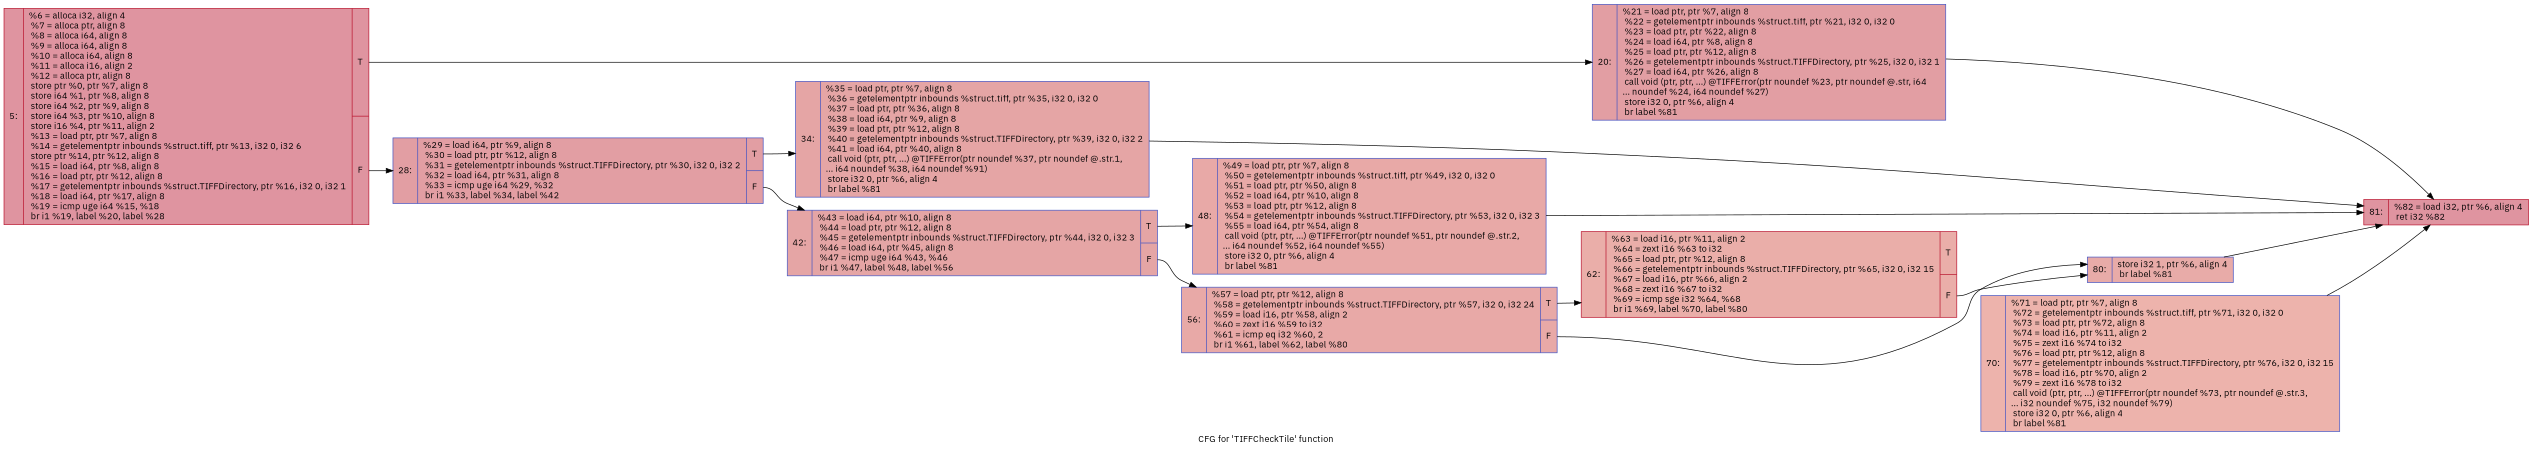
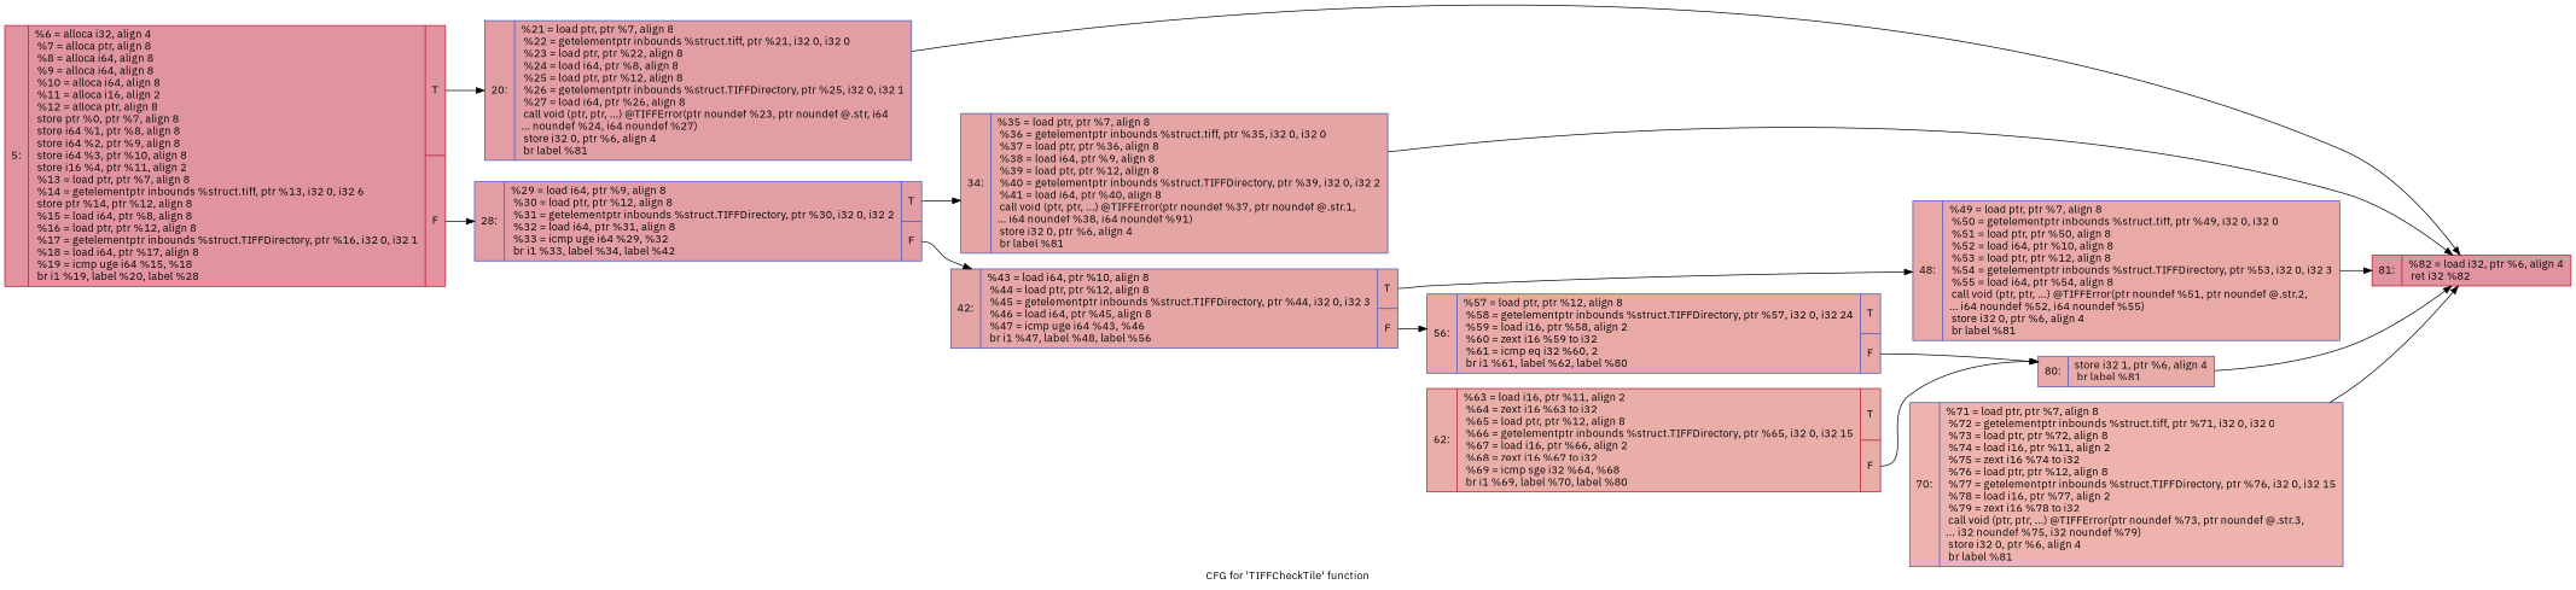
  digraph {
    fontname="IBM Plex Sans"
    label="CFG for 'TIFFCheckTile' function"
    rankdir=LR
    node [color="#3d50c3ff" fillcolor="#b70d2870" fontname="IBM Plex Sans" shape=record style=filled]
    edge [fontname="IBM Plex Sans"]
    n1 [color="#b70d28ff" label="{5:\l|  %6 = alloca i32, align 4\l  %7 = alloca ptr, align 8\l  %8 = alloca i64, align 8\l  %9 = alloca i64, align 8\l  %10 = alloca i64, align 8\l  %11 = alloca i16, align 2\l  %12 = alloca ptr, align 8\l  store ptr %0, ptr %7, align 8\l  store i64 %1, ptr %8, align 8\l  store i64 %2, ptr %9, align 8\l  store i64 %3, ptr %10, align 8\l  store i16 %4, ptr %11, align 2\l  %13 = load ptr, ptr %7, align 8\l  %14 = getelementptr inbounds %struct.tiff, ptr %13, i32 0, i32 6\l  store ptr %14, ptr %12, align 8\l  %15 = load i64, ptr %8, align 8\l  %16 = load ptr, ptr %12, align 8\l  %17 = getelementptr inbounds %struct.TIFFDirectory, ptr %16, i32 0, i32 1\l  %18 = load i64, ptr %17, align 8\l  %19 = icmp uge i64 %15, %18\l  br i1 %19, label %20, label %28\l|{<s0>T|<s1>F}}"]
    n2 [fillcolor="#be242e70" label="{20:\l|  %21 = load ptr, ptr %7, align 8\l  %22 = getelementptr inbounds %struct.tiff, ptr %21, i32 0, i32 0\l  %23 = load ptr, ptr %22, align 8\l  %24 = load i64, ptr %8, align 8\l  %25 = load ptr, ptr %12, align 8\l  %26 = getelementptr inbounds %struct.TIFFDirectory, ptr %25, i32 0, i32 1\l  %27 = load i64, ptr %26, align 8\l  call void (ptr, ptr, ...) @TIFFError(ptr noundef %23, ptr noundef @.str, i64\l... noundef %24, i64 noundef %27)\l  store i32 0, ptr %6, align 4\l  br label %81\l}"]
    n3 [fillcolor="#be242e70" label="{28:\l|  %29 = load i64, ptr %9, align 8\l  %30 = load ptr, ptr %12, align 8\l  %31 = getelementptr inbounds %struct.TIFFDirectory, ptr %30, i32 0, i32 2\l  %32 = load i64, ptr %31, align 8\l  %33 = icmp uge i64 %29, %32\l  br i1 %33, label %34, label %42\l|{<s0>T|<s1>F}}"]
    n4 [color="#b70d28ff" label="{81:\l|  %82 = load i32, ptr %6, align 4\l  ret i32 %82\l}"]
    n5 [fillcolor="#c5333470" label="{34:\l|  %35 = load ptr, ptr %7, align 8\l  %36 = getelementptr inbounds %struct.tiff, ptr %35, i32 0, i32 0\l  %37 = load ptr, ptr %36, align 8\l  %38 = load i64, ptr %9, align 8\l  %39 = load ptr, ptr %12, align 8\l  %40 = getelementptr inbounds %struct.TIFFDirectory, ptr %39, i32 0, i32 2\l  %41 = load i64, ptr %40, align 8\l  call void (ptr, ptr, ...) @TIFFError(ptr noundef %37, ptr noundef @.str.1,\l... i64 noundef %38, i64 noundef %91)\l  store i32 0, ptr %6, align 4\l  br label %81\l}"]
    n6 [fillcolor="#c5333470" label="{42:\l|  %43 = load i64, ptr %10, align 8\l  %44 = load ptr, ptr %12, align 8\l  %45 = getelementptr inbounds %struct.TIFFDirectory, ptr %44, i32 0, i32 3\l  %46 = load i64, ptr %45, align 8\l  %47 = icmp uge i64 %43, %46\l  br i1 %47, label %48, label %56\l|{<s0>T|<s1>F}}"]
    n7 [fillcolor="#ca3b3770" label="{48:\l|  %49 = load ptr, ptr %7, align 8\l  %50 = getelementptr inbounds %struct.tiff, ptr %49, i32 0, i32 0\l  %51 = load ptr, ptr %50, align 8\l  %52 = load i64, ptr %10, align 8\l  %53 = load ptr, ptr %12, align 8\l  %54 = getelementptr inbounds %struct.TIFFDirectory, ptr %53, i32 0, i32 3\l  %55 = load i64, ptr %54, align 8\l  call void (ptr, ptr, ...) @TIFFError(ptr noundef %51, ptr noundef @.str.2,\l... i64 noundef %52, i64 noundef %55)\l  store i32 0, ptr %6, align 4\l  br label %81\l}"]
    n8 [fillcolor="#ca3b3770" label="{56:\l|  %57 = load ptr, ptr %12, align 8\l  %58 = getelementptr inbounds %struct.TIFFDirectory, ptr %57, i32 0, i32 24\l  %59 = load i16, ptr %58, align 2\l  %60 = zext i16 %59 to i32\l  %61 = icmp eq i32 %60, 2\l  br i1 %61, label %62, label %80\l|{<s0>T|<s1>F}}"]
    n9 [color="#b70d28ff" fillcolor="#d0473d70" label="{62:\l|  %63 = load i16, ptr %11, align 2\l  %64 = zext i16 %63 to i32\l  %65 = load ptr, ptr %12, align 8\l  %66 = getelementptr inbounds %struct.TIFFDirectory, ptr %65, i32 0, i32 15\l  %67 = load i16, ptr %66, align 2\l  %68 = zext i16 %67 to i32\l  %69 = icmp sge i32 %64, %68\l  br i1 %69, label %70, label %80\l|{<s0>T|<s1>F}}"]
    n10 [fillcolor="#cc403a70" label="{80:\l|  store i32 1, ptr %6, align 4\l  br label %81\l}"]
-   n11 [fillcolor="#d6524470" label="{70:\l|  %71 = load ptr, ptr %7, align 8\l  %72 = getelementptr inbounds %struct.tiff, ptr %71, i32 0, i32 0\l  %73 = load ptr, ptr %72, align 8\l  %74 = load i16, ptr %11, align 2\l  %75 = zext i16 %74 to i32\l  %76 = load ptr, ptr %12, align 8\l  %77 = getelementptr inbounds %struct.TIFFDirectory, ptr %76, i32 0, i32 15\l  %78 = load i16, ptr %70, align 2\l  %79 = zext i16 %78 to i32\l  call void (ptr, ptr, ...) @TIFFError(ptr noundef %73, ptr noundef @.str.3,\l... i32 noundef %75, i32 noundef %79)\l  store i32 0, ptr %6, align 4\l  br label %81\l}"]
+   n11 [fillcolor="#d6524470" label="{70:\l|  %71 = load ptr, ptr %7, align 8\l  %72 = getelementptr inbounds %struct.tiff, ptr %71, i32 0, i32 0\l  %73 = load ptr, ptr %72, align 8\l  %74 = load i16, ptr %11, align 2\l  %75 = zext i16 %74 to i32\l  %76 = load ptr, ptr %12, align 8\l  %77 = getelementptr inbounds %struct.TIFFDirectory, ptr %76, i32 0, i32 15\l  %78 = load i16, ptr %77, align 2\l  %79 = zext i16 %78 to i32\l  call void (ptr, ptr, ...) @TIFFError(ptr noundef %73, ptr noundef @.str.3,\l... i32 noundef %75, i32 noundef %79)\l  store i32 0, ptr %6, align 4\l  br label %81\l}"]
    n1 -> n2 [tailport=s0]
    n1 -> n3 [tailport=s1]
    n2 -> n4
    n3 -> n5 [tailport=s0]
    n3 -> n6 [tailport=s1]
    n5 -> n4
    n6 -> n7 [tailport=s0]
    n6 -> n8 [tailport=s1]
    n7 -> n4
-   n8 -> n9 [tailport=s0]
    n8 -> n10 [tailport=s1]
    n9 -> n10 [tailport=s1]
    n10 -> n4
    n11 -> n4
  }
